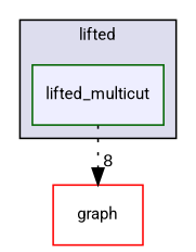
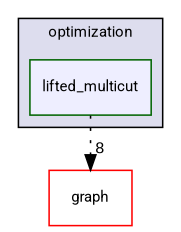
  digraph {
    compound=true
    fontname=Roboto
    node [fontname=Roboto fontsize=10 shape=box style=filled]
    n1 [fillcolor="#eeeeff" label=lifted_multicut pencolor=black color=darkgreen]
    n2 [color=red fillcolor=white label="graph"]
    subgraph cluster_1 {
      bgcolor="#ddddee"
      fontsize=10
-     label=lifted
+     label=optimization
      pencolor=black
      n1
    }
    n1 -> n2 [headlabel=8 labeldistance=1.5 labelfontname=Helvetica labelfontsize=10 style=dotted fontname=Roboto]
  }
